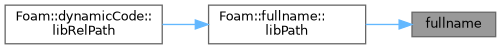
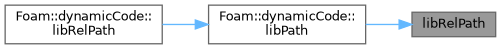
  digraph {
    rankdir=RL
    node [color=grey40 fillcolor=white fontname=Helvetica fontsize=10 shape=box style=filled]
    edge [color=steelblue1 dir=back fontname=Helvetica fontsize=10 labelfontname=Helvetica labelfontsize=10 style=solid]
-   n1 [color=gray40 fillcolor=grey60 fontcolor=black height=0.2 label=fullname width=0.4]
-   n2 [height=0.2 label="Foam::fullname::\llibPath" width=0.4]
+   n1 [color=gray40 fillcolor=grey60 fontcolor=black height=0.2 label=libRelPath width=0.4]
+   n2 [height=0.2 label="Foam::dynamicCode::\llibPath" width=0.4]
    n3 [height=0.2 label="Foam::dynamicCode::\llibRelPath" width=0.4]
    n1 -> n2
    n2 -> n3
  }
